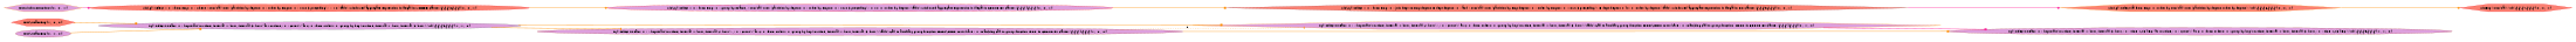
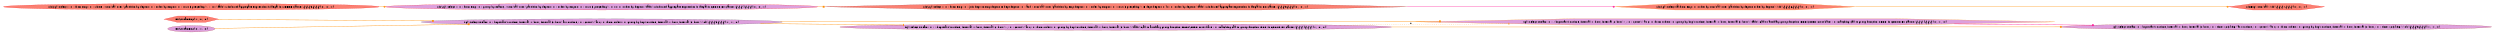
  digraph {
    rankdir=LR
    node [fillcolor=plum shape=hexagon style=filled color=red]
    edge [style=bold color=darkorange arrowhead=box]
    n1 [fillcolor=salmon label="testStreamHop['1', '0', '0']"]
    n2 [label="sql(\"select stream\" + \" hop_start(rowtime, interval '1' hour, interval '3' hour) as rowtime,\" + \" count(*) as c\" + \"from orders\" + \"group by hop(rowtime, interval '1' hour, interval '3' hour)\").ok()@@@3@@@['1', '1', '0']" shape=ellipse color=gray40]
    n3 [label="winSql(\"select *\" + \" from emp\" + \" group by ename, ^sum(sal) over (partition by deptno\" + \" order by empno\" + \" rows 3 preceding)^ + 10\" + \"order by deptno\").fails(\"Windowed aggregate expression is illegal in GROUP BY clause\")@@@4@@@['0', '0', '1']" shape=ellipse]
    n4 [fillcolor=salmon label="winSql(\"select *\" + \" from emp\" + \" join dept on emp.deptno = dept.deptno\" + \" and ^sum(sal) over (partition by emp.deptno\" + \" order by empno\" + \" rows 3 preceding)^ = dept.deptno + 40\" + \"order by deptno\").fails(\"Windowed aggregate expression is illegal in ON clause\")@@@5@@@['0', '0', '1']" color=brown]
    n5 [fillcolor=salmon label="winSql(\"select sal from emp\" + \"order by sum(sal) over (partition by deptno order by deptno)\").ok()@@@6@@@['0', '0', '1']" color=darkorange]
    n6 [fillcolor=salmon label="winExp(\"sum(sal)\").ok()@@@7@@@['0', '0', '1']"]
    n7 [label="sql(\"select stream\" + \" hop_start(rowtime, interval '1' hour, interval '3' hour,\" + \" time '12:34:56') as rowtime,\" + \" count(*) as c\" + \"from orders\" + \"group by hop(rowtime, interval '1' hour, interval '3' hour,\" + \" time '12:34:56')\").ok()@@@5@@@['1', '1', '0']" shape=ellipse color=brown]
    n8 [label="sql(\"select stream\" + \" ^hop_start(rowtime, interval '1' hour, interval '2' hour)^,\" + \" count(*) as c\" + \"from orders\" + \"group by hop(rowtime, interval '1' hour, interval '3' hour)\").fails(\"Call to auxiliary group function 'HOP_START' must have \" + \"matching call to group function '\$HOP' in GROUP BY clause\")@@@4@@@['0', '1', '0']" color=darkorange]
    n9 [label="sql(\"select stream\" + \" ^hop_start(rowtime, interval '1' hour, interval '2' hour)^,\" + \" count(*) as c\" + \"from orders\" + \"group by hop(rowtime, interval '1' hour, interval '3' hour)\").fails(\"Call to auxiliary group function 'HOP_START' must have \" + \"matching call to group function 'HOP' in GROUP BY clause\")@@@4@@@['1', '0', '0']" shape=ellipse color=brown]
-   n10 [label="testWindowFunctions['0', '0', '1']" color=darkorange]
    n11 [fillcolor=salmon label="winSql(\"select *\" + \" from emp\" + \" where ^sum(sal) over (partition by deptno\" + \" order by empno\" + \" rows 3 preceding)^ > 10\").fails(\"Windowed aggregate expression is illegal in WHERE clause\")@@@3@@@['0', '0', '1']" shape=ellipse]
    n12 [label="testStreamHop['0', '1', '0']" shape=ellipse color=brown]
    n1 -> n2
    n2 -> n8
    n2 -> n9 [arrowhead=tee]
    n3 -> n4
    n4 -> n5 [color=deeppink arrowhead=diamond]
    n5 -> n6 [arrowhead=diamond]
    n8 -> n7 [color=deeppink]
    n9 -> n7
    n9 -> n8 [label=0 style=dashed arrowhead=tee]
-   n10 -> n11 [color=deeppink arrowhead=diamond]
    n11 -> n3 [arrowhead=diamond]
    n12 -> n2
  }
